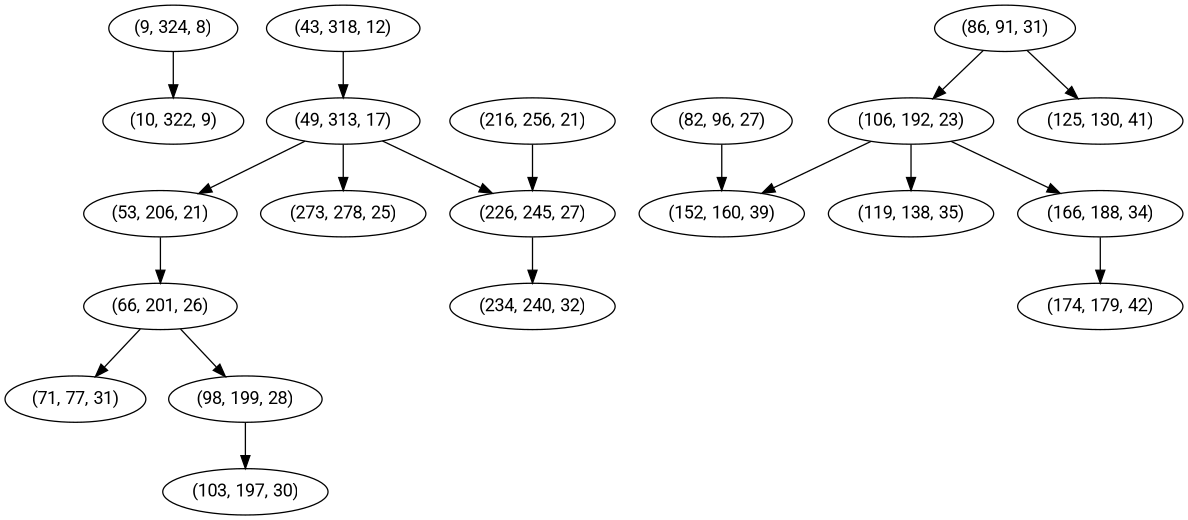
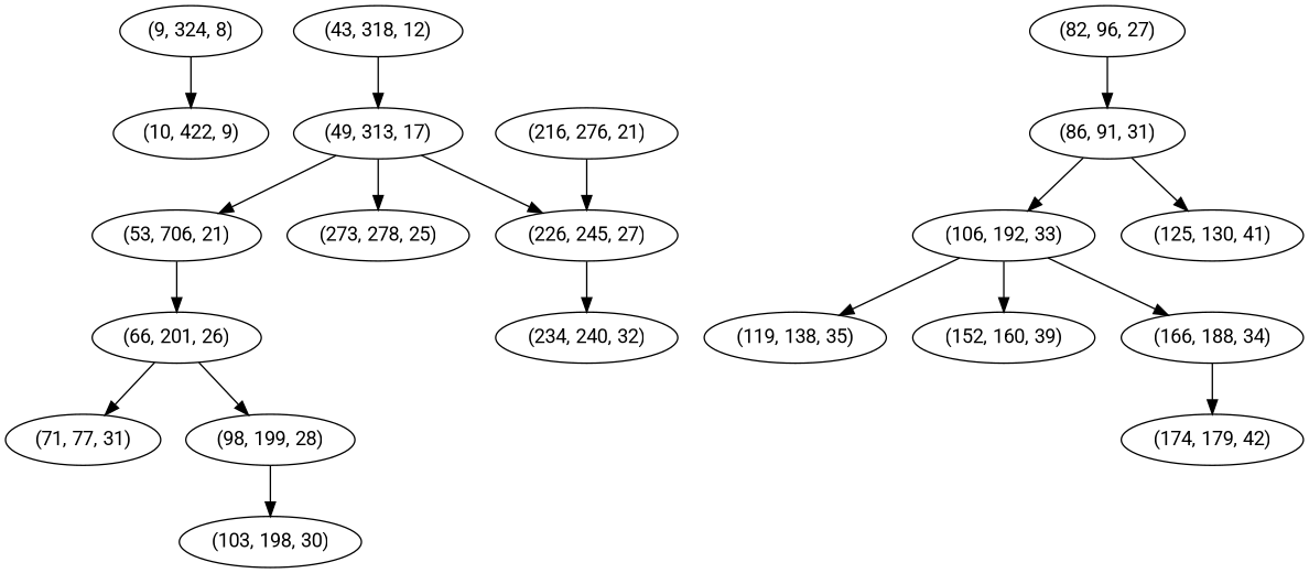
  digraph {
    fontname=Roboto
    node [fontname=Roboto]
    edge [fontname=Roboto]
    "(9, 324, 8)"
-   "(10, 322, 9)"
+   "(10, 322, 9)" [label="(10, 422, 9)"]
    "(43, 318, 12)"
    "(49, 313, 17)"
-   "(53, 206, 21)"
+   "(53, 206, 21)" [label="(53, 706, 21)"]
    "(273, 278, 25)"
    "(226, 245, 27)"
    "(66, 201, 26)"
-   "(216, 256, 21)"
+   "(216, 256, 21)" [label="(216, 276, 21)"]
    "(71, 77, 31)"
    "(98, 199, 28)"
    "(82, 96, 27)"
    "(86, 91, 31)"
-   "(103, 197, 30)"
-   "(106, 192, 33)" [label="(106, 192, 23)"]
+   "(103, 197, 30)" [label="(103, 198, 30)"]
+   "(106, 192, 33)"
    "(125, 130, 41)"
    "(119, 138, 35)"
    "(152, 160, 39)"
    "(166, 188, 34)"
    "(174, 179, 42)"
    "(234, 240, 32)"
    "(9, 324, 8)" -> "(10, 322, 9)"
    "(43, 318, 12)" -> "(49, 313, 17)"
    "(49, 313, 17)" -> "(53, 206, 21)"
    "(49, 313, 17)" -> "(273, 278, 25)"
    "(49, 313, 17)" -> "(226, 245, 27)"
    "(53, 206, 21)" -> "(66, 201, 26)"
    "(226, 245, 27)" -> "(234, 240, 32)"
    "(66, 201, 26)" -> "(71, 77, 31)"
    "(66, 201, 26)" -> "(98, 199, 28)"
    "(216, 256, 21)" -> "(226, 245, 27)"
    "(98, 199, 28)" -> "(103, 197, 30)"
-   "(82, 96, 27)" -> "(152, 160, 39)"
+   "(82, 96, 27)" -> "(86, 91, 31)"
    "(86, 91, 31)" -> "(106, 192, 33)"
    "(86, 91, 31)" -> "(125, 130, 41)"
    "(106, 192, 33)" -> "(119, 138, 35)"
    "(106, 192, 33)" -> "(152, 160, 39)"
    "(106, 192, 33)" -> "(166, 188, 34)"
    "(166, 188, 34)" -> "(174, 179, 42)"
  }
